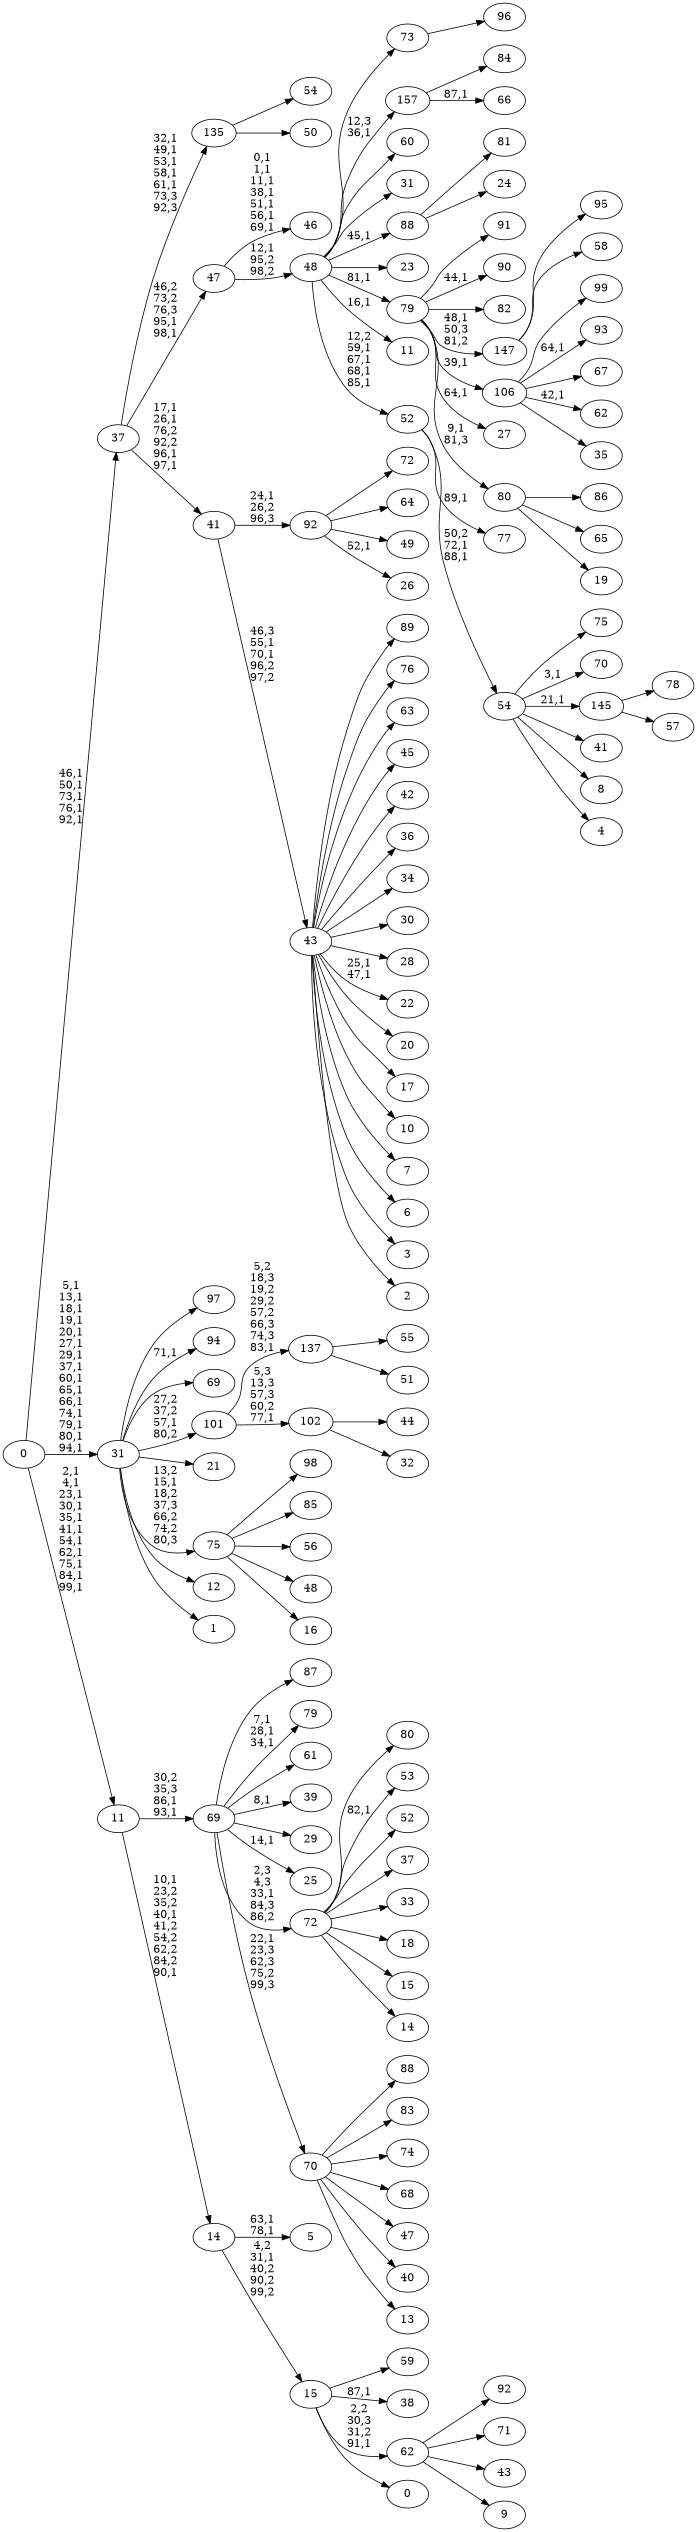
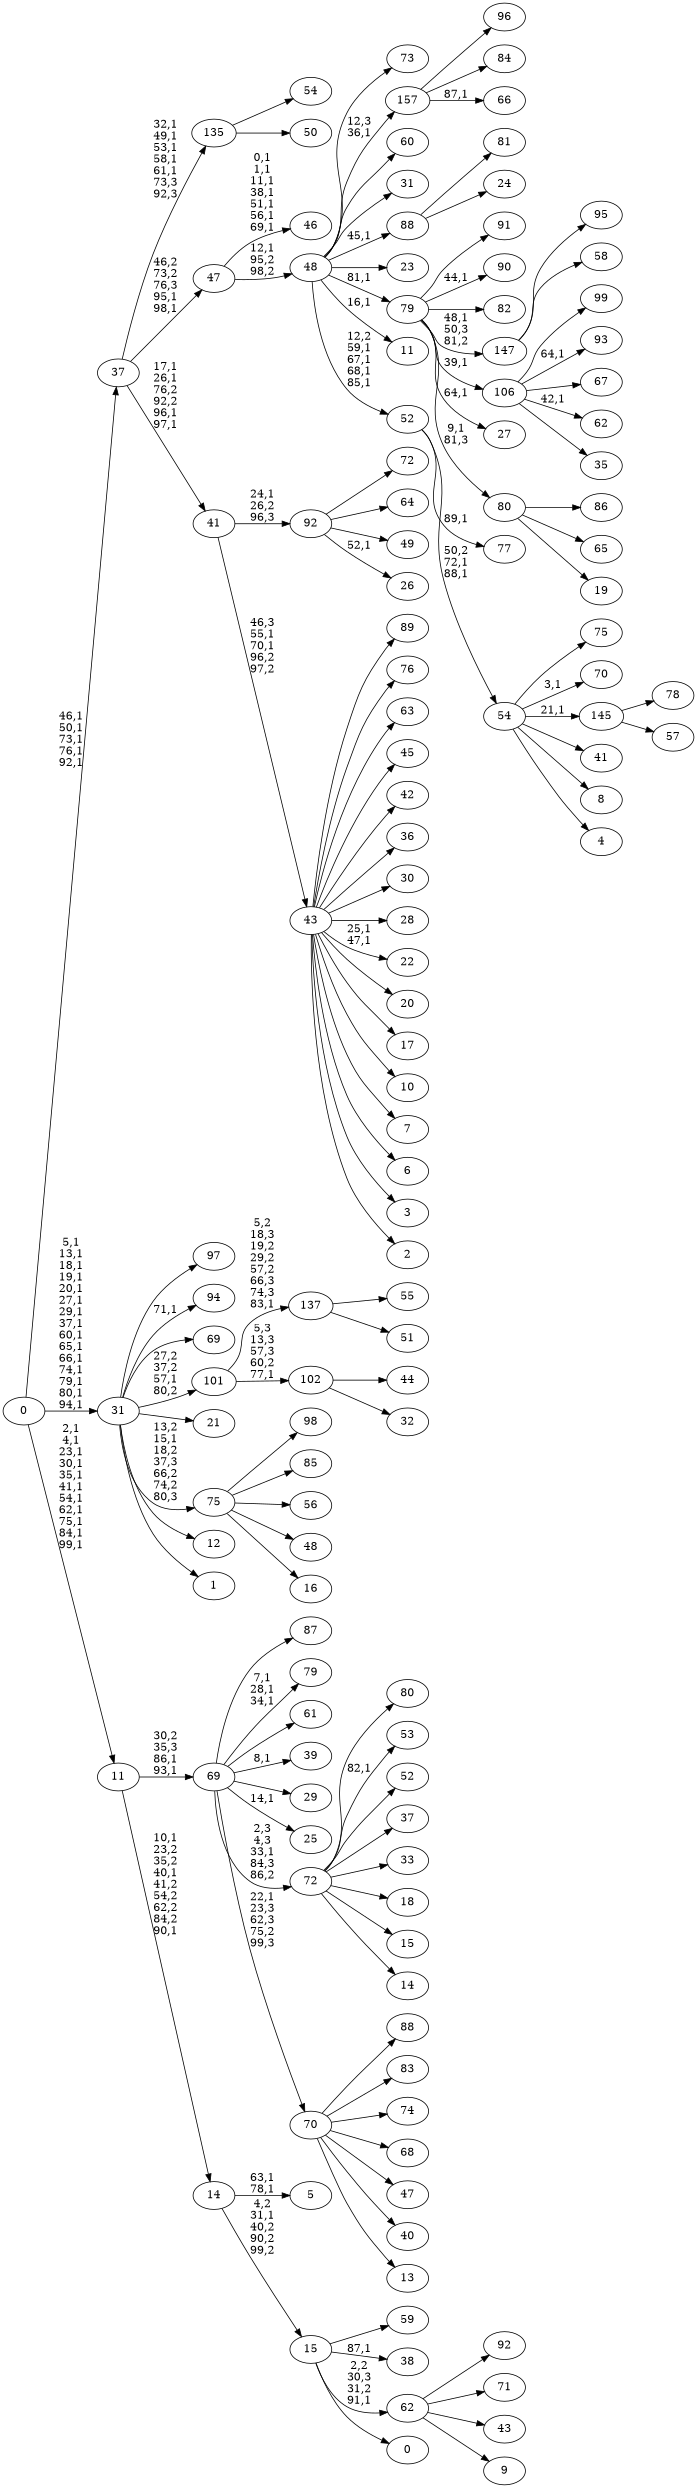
  digraph {
    rankdir=LR
    n1 [label=99]
    n2 [label=98]
    n3 [label=97]
    n4 [label=96]
    n5 [label=95]
    n6 [label=94]
    n7 [label=93]
    n8 [label=92]
    n9 [label=91]
    n10 [label=90]
    n11 [label=89]
    n12 [label=88]
    n13 [label=87]
    n14 [label=86]
    n15 [label=85]
    n16 [label=84]
    n17 [label=83]
    n18 [label=82]
    n19 [label=81]
    n20 [label=80]
    n21 [label=79]
    n22 [label=78]
    n23 [label=77]
    n24 [label=76]
    n25 [label=75]
    n26 [label=74]
    n27 [label=73]
    n28 [label=72]
    n29 [label=71]
    n30 [label=70]
    n31 [label=69]
    n32 [label=68]
    n33 [label=67]
    n34 [label=66]
    157
    n36 [label=65]
    n37 [label=64]
    n38 [label=63]
    n39 [label=62]
    n40 [label=61]
    n41 [label=60]
    n42 [label=59]
    n43 [label=58]
    147
    n45 [label=57]
    145
    n47 [label=56]
    n48 [label=55]
    n49 [label=54]
    n50 [label=53]
    n51 [label=52]
    n52 [label=51]
    137
    n54 [label=50]
    135
    n56 [label=49]
    n57 [label=48]
    n58 [label=47]
    n59 [label=46]
    n60 [label=45]
    n61 [label=44]
    n62 [label=43]
    n63 [label=42]
    n64 [label=41]
    n65 [label=40]
    n66 [label=39]
    n67 [label=38]
    n68 [label=37]
    n69 [label=36]
    n70 [label=35]
    106
-   n72 [label=34]
    n73 [label=33]
    n74 [label=32]
    102
    101
    n77 [label=31]
    n78 [label=30]
    n79 [label=29]
    n80 [label=28]
    n81 [label=27]
    n82 [label=26]
    92
    n84 [label=25]
    n85 [label=24]
    88
    n87 [label=23]
    n88 [label=22]
    n89 [label=21]
    n90 [label=20]
    n91 [label=19]
    80
    79
    n94 [label=18]
    n95 [label=17]
    n96 [label=16]
    75
    n98 [label=15]
    n99 [label=14]
    72
    n101 [label=13]
    70
    69
    n104 [label=12]
    n105 [label=11]
    n106 [label=10]
    n107 [label=9]
    62
    n109 [label=8]
    n110 [label=7]
    n111 [label=6]
    n112 [label=5]
    n113 [label=4]
    54
    52
    48
    47
    n118 [label=3]
    n119 [label=2]
    43
    41
    37
    n123 [label=1]
    31
    n125 [label=0]
    15
    14
    11
    0
-   n27 -> n4
+   157 -> n4
    157 -> n16
    157 -> n34 [label="87,1"]
    147 -> n5
    147 -> n43
    145 -> n22
    145 -> n45
    137 -> n48
    137 -> n52
    135 -> n49
    135 -> n54
    106 -> n1
    106 -> n7 [label="64,1"]
    106 -> n33
    106 -> n39 [label="42,1"]
    106 -> n70
    102 -> n61
    102 -> n74
    101 -> 137 [label="5,2\n18,3\n19,2\n29,2\n57,2\n66,3\n74,3\n83,1"]
    101 -> 102 [label="5,3\n13,3\n57,3\n60,2\n77,1"]
    92 -> n28
    92 -> n37
    92 -> n56
    92 -> n82 [label="52,1"]
    88 -> n19
    88 -> n85
    80 -> n14
    80 -> n36
    80 -> n91
    79 -> n9
    79 -> n10 [label="44,1"]
    79 -> n18
    79 -> 147 [label="48,1\n50,3\n81,2"]
    79 -> 106 [label="39,1"]
    79 -> n81 [label="64,1"]
    79 -> 80 [label="9,1\n81,3"]
    75 -> n2
    75 -> n15
    75 -> n47
    75 -> n57
    75 -> n96
    72 -> n20
    72 -> n50 [label="82,1"]
    72 -> n51
    72 -> n68
    72 -> n73
    72 -> n94
    72 -> n98
    72 -> n99
    70 -> n12
    70 -> n17
    70 -> n26
    70 -> n32
    70 -> n58
    70 -> n65
    70 -> n101
    69 -> n13
    69 -> n21 [label="7,1\n28,1\n34,1"]
    69 -> n40
    69 -> n66 [label="8,1"]
    69 -> n79
    69 -> n84 [label="14,1"]
    69 -> 72 [label="2,3\n4,3\n33,1\n84,3\n86,2"]
    69 -> 70 [label="22,1\n23,3\n62,3\n75,2\n99,3"]
    62 -> n8
    62 -> n29
    62 -> n62
    62 -> n107
    54 -> n25
    54 -> n30 [label="3,1"]
    54 -> 145 [label="21,1"]
    54 -> n64
    54 -> n109
    54 -> n113
    52 -> n23 [label="89,1"]
    52 -> 54 [label="50,2\n72,1\n88,1"]
    48 -> n27
    48 -> 157 [label="12,3\n36,1"]
    48 -> n41
    48 -> n77
    48 -> 88 [label="45,1"]
    48 -> n87
    48 -> 79 [label="81,1"]
    48 -> n105 [label="16,1"]
    48 -> 52 [label="12,2\n59,1\n67,1\n68,1\n85,1"]
    47 -> n59 [label="0,1\n1,1\n11,1\n38,1\n51,1\n56,1\n69,1"]
    47 -> 48 [label="12,1\n95,2\n98,2"]
    43 -> n11
    43 -> n24
    43 -> n38
    43 -> n60
    43 -> n63
    43 -> n69
-   43 -> n72
    43 -> n78
    43 -> n80
    43 -> n88 [label="25,1\n47,1"]
    43 -> n90
    43 -> n95
    43 -> n106
    43 -> n110
    43 -> n111
    43 -> n118
    43 -> n119
    41 -> 92 [label="24,1\n26,2\n96,3"]
    41 -> 43 [label="46,3\n55,1\n70,1\n96,2\n97,2"]
    37 -> 135 [label="32,1\n49,1\n53,1\n58,1\n61,1\n73,3\n92,3"]
    37 -> 47 [label="46,2\n73,2\n76,3\n95,1\n98,1"]
    37 -> 41 [label="17,1\n26,1\n76,2\n92,2\n96,1\n97,1"]
    31 -> n3
    31 -> n6 [label="71,1"]
    31 -> n31
    31 -> 101 [label="27,2\n37,2\n57,1\n80,2"]
    31 -> n89
    31 -> 75 [label="13,2\n15,1\n18,2\n37,3\n66,2\n74,2\n80,3"]
    31 -> n104
    31 -> n123
    15 -> n42
    15 -> n67 [label="87,1"]
    15 -> 62 [label="2,2\n30,3\n31,2\n91,1"]
    15 -> n125
    14 -> n112 [label="63,1\n78,1"]
    14 -> 15 [label="4,2\n31,1\n40,2\n90,2\n99,2"]
    11 -> 69 [label="30,2\n35,3\n86,1\n93,1"]
    11 -> 14 [label="10,1\n23,2\n35,2\n40,1\n41,2\n54,2\n62,2\n84,2\n90,1"]
    0 -> 37 [label="46,1\n50,1\n73,1\n76,1\n92,1"]
    0 -> 31 [label="5,1\n13,1\n18,1\n19,1\n20,1\n27,1\n29,1\n37,1\n60,1\n65,1\n66,1\n74,1\n79,1\n80,1\n94,1"]
    0 -> 11 [label="2,1\n4,1\n23,1\n30,1\n35,1\n41,1\n54,1\n62,1\n75,1\n84,1\n99,1"]
  }
